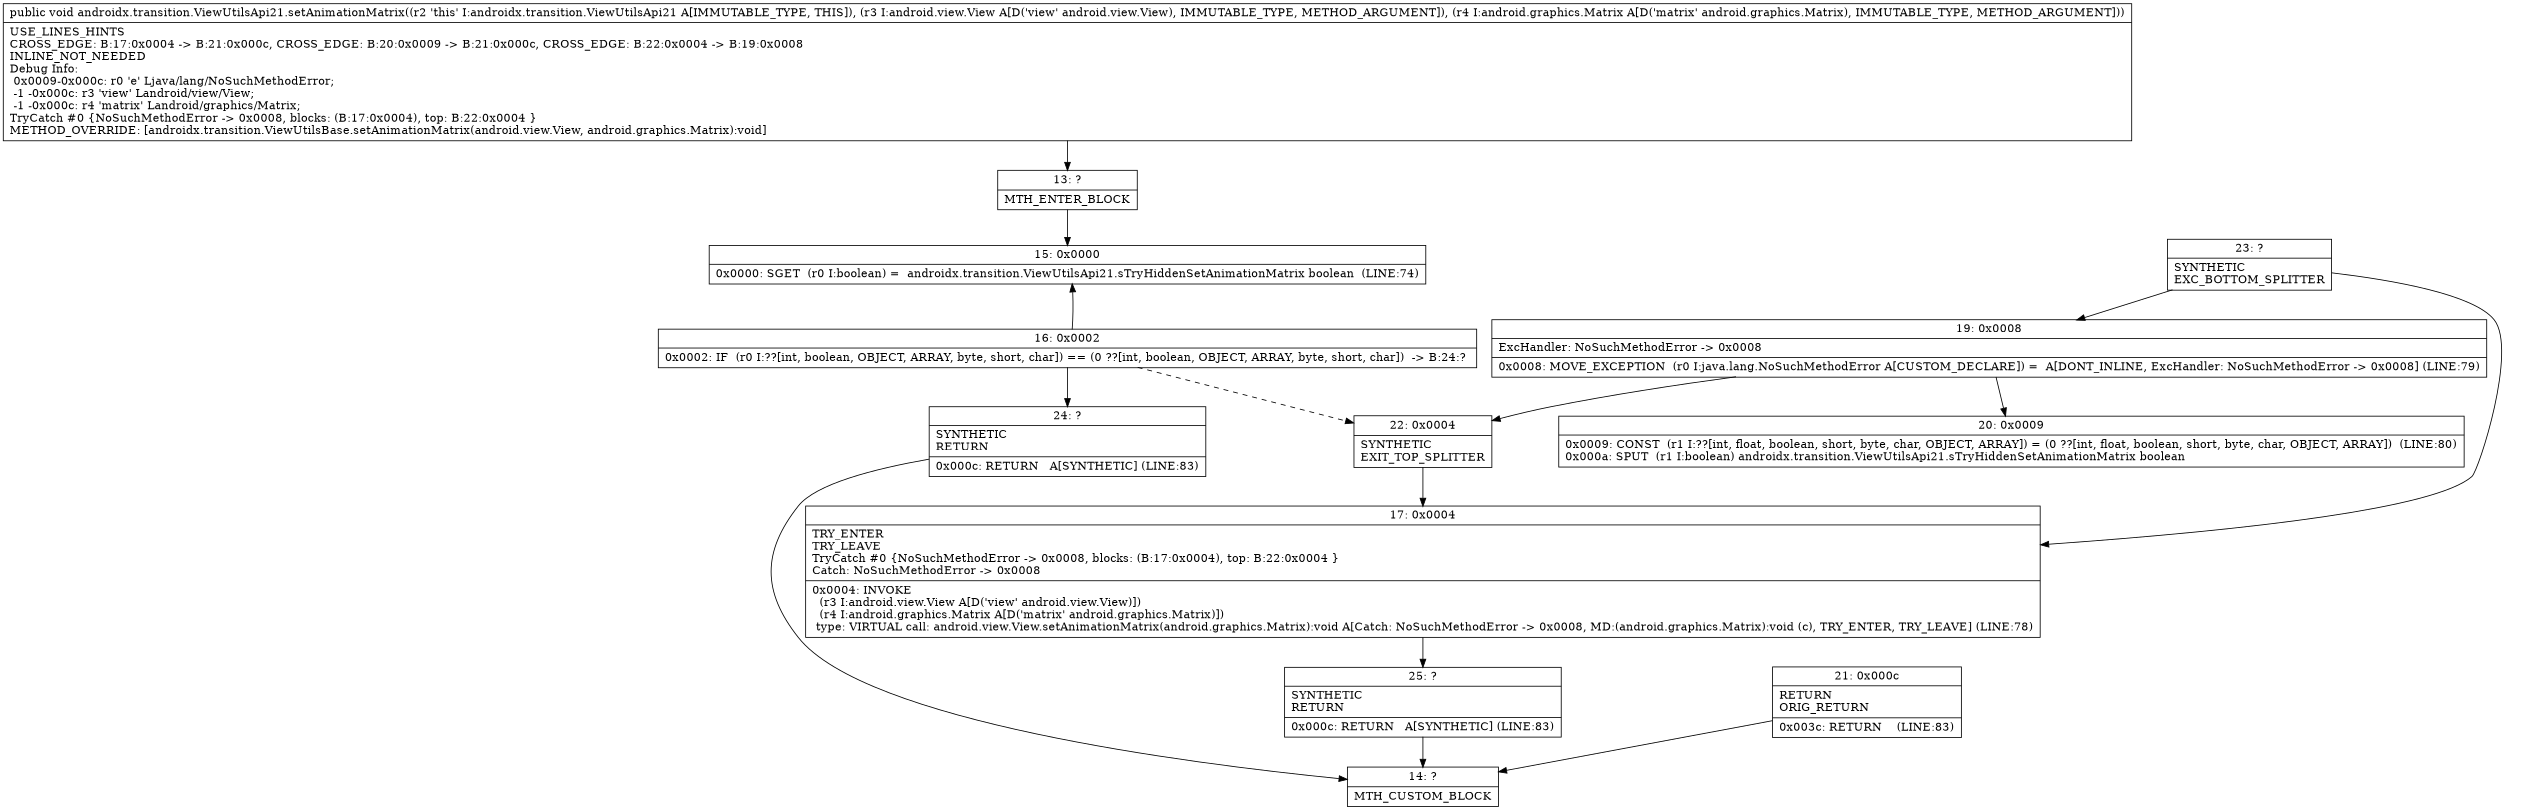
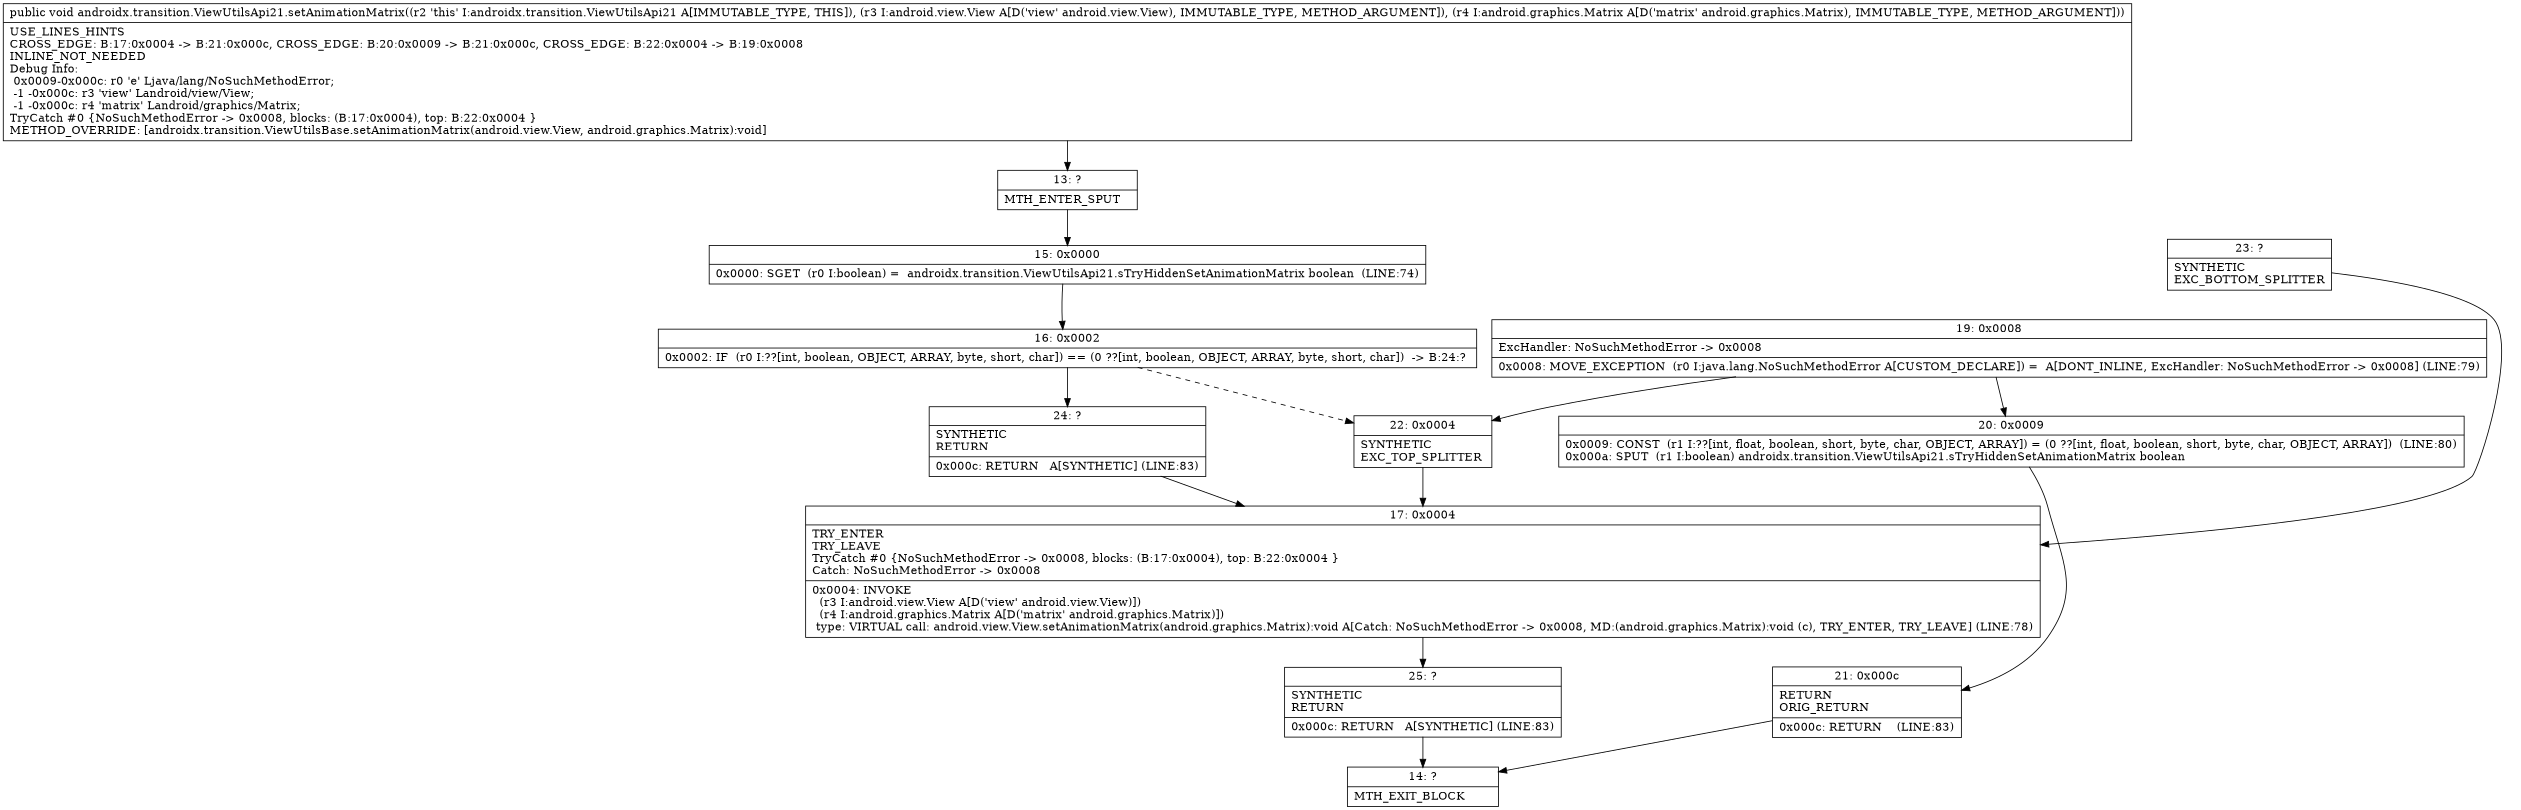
  digraph {
    node [shape=record]
-   n1 [label="{13\:\ ?|MTH_ENTER_BLOCK\l}"]
+   n1 [label="{13\:\ ?|MTH_ENTER_SPUT\l}"]
    n2 [label="{15\:\ 0x0000|0x0000: SGET  (r0 I:boolean) =  androidx.transition.ViewUtilsApi21.sTryHiddenSetAnimationMatrix boolean  (LINE:74)\l}"]
    n3 [label="{16\:\ 0x0002|0x0002: IF  (r0 I:??[int, boolean, OBJECT, ARRAY, byte, short, char]) == (0 ??[int, boolean, OBJECT, ARRAY, byte, short, char])  \-\> B:24:? \l}"]
-   n4 [label="{22\:\ 0x0004|SYNTHETIC\lEXIT_TOP_SPLITTER\l}"]
+   n4 [label="{22\:\ 0x0004|SYNTHETIC\lEXC_TOP_SPLITTER\l}"]
    n5 [label="{24\:\ ?|SYNTHETIC\lRETURN\l|0x000c: RETURN   A[SYNTHETIC] (LINE:83)\l}"]
    n6 [label="{17\:\ 0x0004|TRY_ENTER\lTRY_LEAVE\lTryCatch #0 \{NoSuchMethodError \-\> 0x0008, blocks: (B:17:0x0004), top: B:22:0x0004 \}\lCatch: NoSuchMethodError \-\> 0x0008\l|0x0004: INVOKE  \l  (r3 I:android.view.View A[D('view' android.view.View)])\l  (r4 I:android.graphics.Matrix A[D('matrix' android.graphics.Matrix)])\l type: VIRTUAL call: android.view.View.setAnimationMatrix(android.graphics.Matrix):void A[Catch: NoSuchMethodError \-\> 0x0008, MD:(android.graphics.Matrix):void (c), TRY_ENTER, TRY_LEAVE] (LINE:78)\l}"]
-   n7 [label="{14\:\ ?|MTH_CUSTOM_BLOCK\l}"]
+   n7 [label="{14\:\ ?|MTH_EXIT_BLOCK\l}"]
    n8 [label="{25\:\ ?|SYNTHETIC\lRETURN\l|0x000c: RETURN   A[SYNTHETIC] (LINE:83)\l}"]
    n9 [label="{19\:\ 0x0008|ExcHandler: NoSuchMethodError \-\> 0x0008\l|0x0008: MOVE_EXCEPTION  (r0 I:java.lang.NoSuchMethodError A[CUSTOM_DECLARE]) =  A[DONT_INLINE, ExcHandler: NoSuchMethodError \-\> 0x0008] (LINE:79)\l}"]
    n10 [label="{20\:\ 0x0009|0x0009: CONST  (r1 I:??[int, float, boolean, short, byte, char, OBJECT, ARRAY]) = (0 ??[int, float, boolean, short, byte, char, OBJECT, ARRAY])  (LINE:80)\l0x000a: SPUT  (r1 I:boolean) androidx.transition.ViewUtilsApi21.sTryHiddenSetAnimationMatrix boolean \l}"]
    n11 [label="{23\:\ ?|SYNTHETIC\lEXC_BOTTOM_SPLITTER\l}"]
-   n12 [label="{21\:\ 0x000c|RETURN\lORIG_RETURN\l|0x003c: RETURN    (LINE:83)\l}"]
+   n12 [label="{21\:\ 0x000c|RETURN\lORIG_RETURN\l|0x000c: RETURN    (LINE:83)\l}"]
    n13 [label="{public void androidx.transition.ViewUtilsApi21.setAnimationMatrix((r2 'this' I:androidx.transition.ViewUtilsApi21 A[IMMUTABLE_TYPE, THIS]), (r3 I:android.view.View A[D('view' android.view.View), IMMUTABLE_TYPE, METHOD_ARGUMENT]), (r4 I:android.graphics.Matrix A[D('matrix' android.graphics.Matrix), IMMUTABLE_TYPE, METHOD_ARGUMENT]))  | USE_LINES_HINTS\lCROSS_EDGE: B:17:0x0004 \-\> B:21:0x000c, CROSS_EDGE: B:20:0x0009 \-\> B:21:0x000c, CROSS_EDGE: B:22:0x0004 \-\> B:19:0x0008\lINLINE_NOT_NEEDED\lDebug Info:\l  0x0009\-0x000c: r0 'e' Ljava\/lang\/NoSuchMethodError;\l  \-1 \-0x000c: r3 'view' Landroid\/view\/View;\l  \-1 \-0x000c: r4 'matrix' Landroid\/graphics\/Matrix;\lTryCatch #0 \{NoSuchMethodError \-\> 0x0008, blocks: (B:17:0x0004), top: B:22:0x0004 \}\lMETHOD_OVERRIDE: [androidx.transition.ViewUtilsBase.setAnimationMatrix(android.view.View, android.graphics.Matrix):void]\l}"]
    n1 -> n2
-   n3 -> n2
+   n2 -> n3
    n3 -> n4 [style=dashed]
    n3 -> n5
    n4 -> n6
-   n5 -> n7
+   n5 -> n6
    n6 -> n8
    n8 -> n7
    n9 -> n4
    n9 -> n10
+   n10 -> n12
    n11 -> n6
-   n11 -> n9
    n12 -> n7
    n13 -> n1
  }
